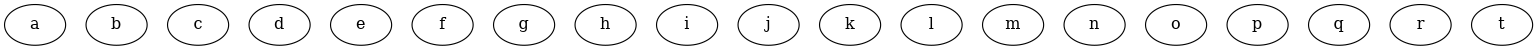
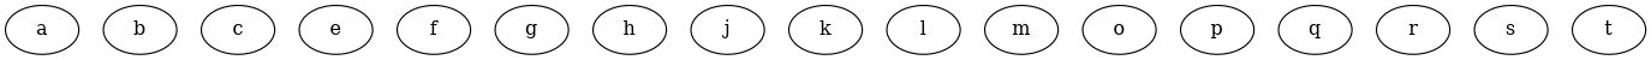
  digraph {
    node [Weight=9]
    a [Weight=47]
    b [Weight=6]
    c [Weight=16]
-   d [Weight=14]
    e [Weight=69]
    f
    g [Weight=42]
    h [Weight=72]
-   i [Weight=10]
    j [Weight=28]
    k [Weight=77]
    l [Weight=89]
    m [Weight=97]
-   n [Weight=96]
    o [Weight=82]
    p [Weight=91]
    q [Weight=21]
    r [Weight=18]
+   s [Weight=44]
    t
  }
